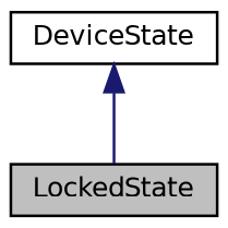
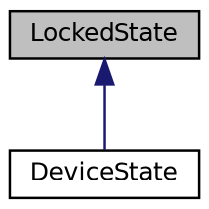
  digraph {
    node [color=black fontname=Helvetica fontsize=10 shape=record style=filled]
    n1 [fillcolor=grey75 fontcolor=black height=0.2 label=LockedState width=0.4]
    n2 [fillcolor=white height=0.2 label=DeviceState width=0.4]
-   n2 -> n1 [color=midnightblue dir=back fontname=Helvetica fontsize=10 labelfontname=Helvetica labelfontsize=10 style=solid]
+   n1 -> n2 [color=midnightblue dir=back fontname=Helvetica fontsize=10 labelfontname=Helvetica labelfontsize=10 style=solid]
  }
